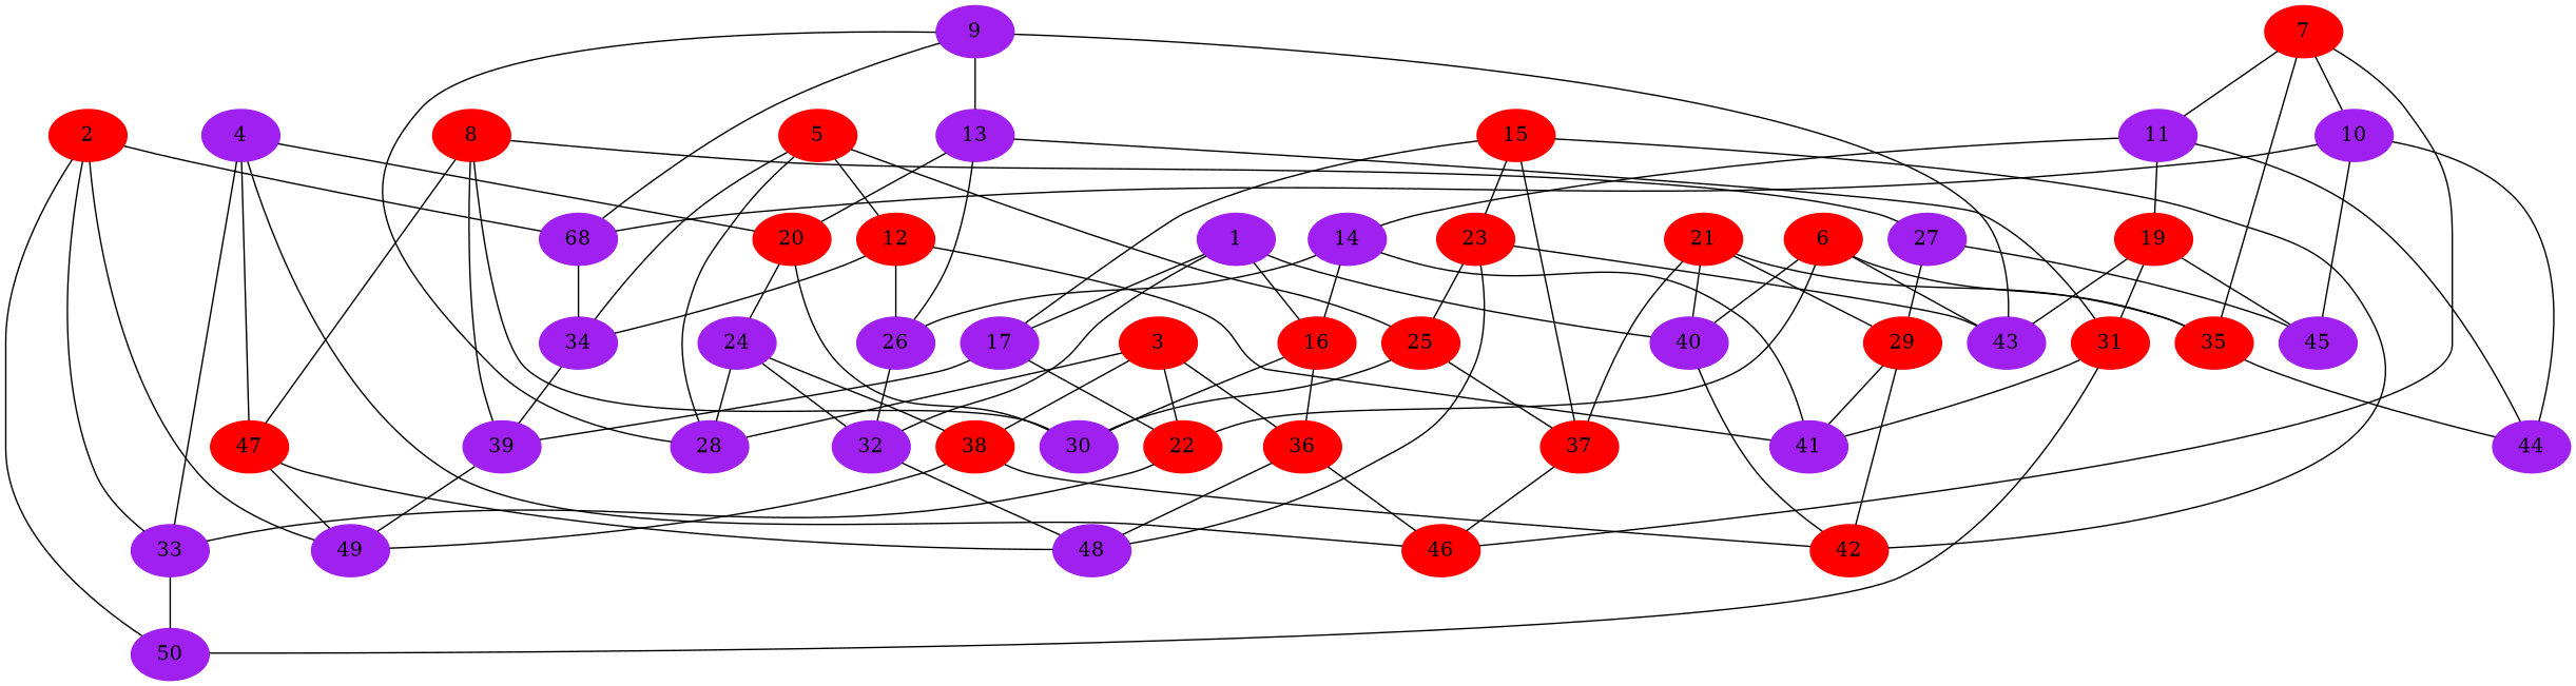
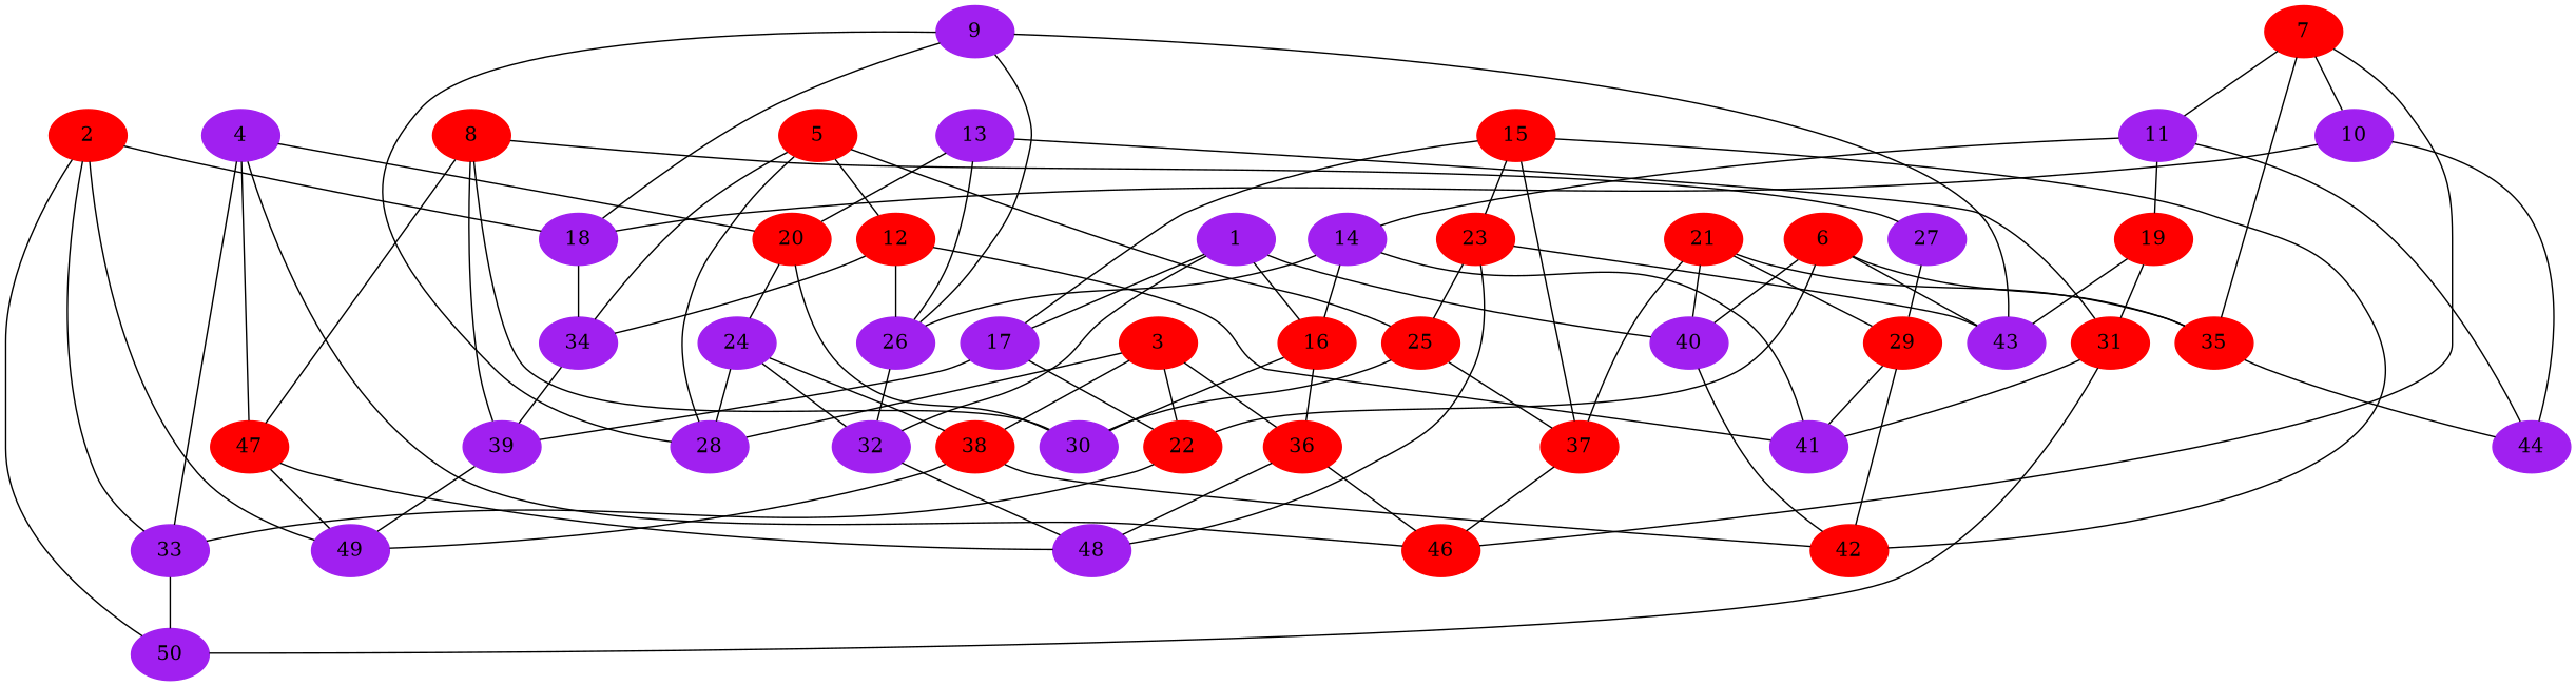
  graph {
    node [color=purple style=filled]
    16 [color=red]
    1
    17
    32
    40
    36 [color=red]
    30
    22 [color=red]
    39
    48
    42 [color=red]
    2 [color=red]
-   18 [label=68]
+   18
    33
    49
    50
    34
    3 [color=red]
    28
    38 [color=red]
    46 [color=red]
    4
    20 [color=red]
    47 [color=red]
    24
    5 [color=red]
    12 [color=red]
    25 [color=red]
    26
    41
    37 [color=red]
    6 [color=red]
    35 [color=red]
    43
    44
    7 [color=red]
    10
    11
-   45
    14
    19 [color=red]
    8 [color=red]
    27
    29 [color=red]
    9
    13
    31 [color=red]
    15 [color=red]
    23 [color=red]
    21 [color=red]
    16 -- 36
    16 -- 30
    1 -- 16
    1 -- 17
    1 -- 32
    1 -- 40
    17 -- 22
    17 -- 39
    32 -- 48
    40 -- 42
    36 -- 48
    36 -- 46
    22 -- 33
    39 -- 49
    2 -- 18
    2 -- 33
    2 -- 49
    2 -- 50
    18 -- 34
    33 -- 50
    34 -- 39
    3 -- 36
    3 -- 22
    3 -- 28
    3 -- 38
    38 -- 42
    38 -- 49
    4 -- 33
    4 -- 46
    4 -- 20
    4 -- 47
    20 -- 30
    20 -- 24
    47 -- 48
    47 -- 49
    24 -- 32
    24 -- 28
    24 -- 38
    5 -- 34
    5 -- 28
    5 -- 12
    5 -- 25
    12 -- 34
    12 -- 26
    12 -- 41
    25 -- 30
    25 -- 37
    26 -- 32
    37 -- 46
    6 -- 40
    6 -- 22
    6 -- 35
    6 -- 43
    35 -- 44
    7 -- 46
    7 -- 35
    7 -- 10
    7 -- 11
    10 -- 18
    10 -- 44
-   10 -- 45
    11 -- 44
    11 -- 14
    11 -- 19
    14 -- 16
    14 -- 26
    14 -- 41
    19 -- 43
-   19 -- 45
    19 -- 31
    8 -- 30
    8 -- 39
    8 -- 47
    8 -- 27
-   27 -- 45
    27 -- 29
    29 -- 42
    29 -- 41
    9 -- 18
    9 -- 28
    9 -- 43
-   9 -- 13
+   9 -- 26
    13 -- 20
    13 -- 26
    13 -- 31
    31 -- 50
    31 -- 41
    15 -- 17
    15 -- 42
    15 -- 37
    15 -- 23
    23 -- 48
    23 -- 25
    23 -- 43
    21 -- 40
    21 -- 37
    21 -- 35
    21 -- 29
  }
